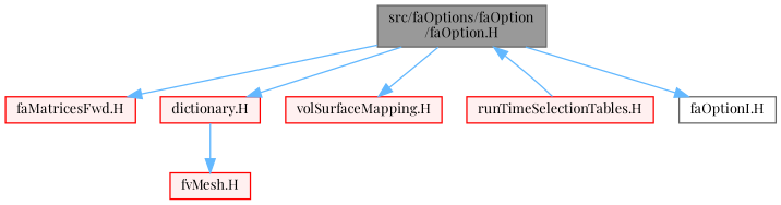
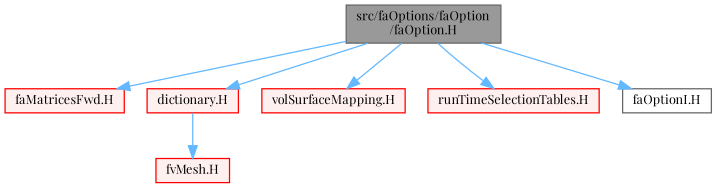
  digraph {
    fontname="Playfair Display"
    node [color=red fillcolor="#FFF0F0" fontname="Playfair Display" fontsize=10 shape=box style=filled]
    edge [color=steelblue1 fontname="Playfair Display" fontsize=10 labelfontname=Helvetica labelfontsize=10 style=solid]
    n1 [color=gray40 fillcolor=grey60 fontcolor=black height=0.2 label="src/faOptions/faOption\l/faOption.H" width=0.4]
    n2 [height=0.2 label="faMatricesFwd.H" width=0.4]
    n3 [height=0.2 label="dictionary.H" width=0.4]
    n4 [height=0.2 label="volSurfaceMapping.H" width=0.4]
    n5 [height=0.2 label="runTimeSelectionTables.H" width=0.4]
    n6 [color=grey40 fillcolor=white height=0.2 label="faOptionI.H" width=0.4]
    n7 [height=0.2 label="fvMesh.H" width=0.4]
    n1 -> n2
    n1 -> n3
    n1 -> n4
-   n5 -> n1
+   n1 -> n5
    n1 -> n6
    n3 -> n7
  }
